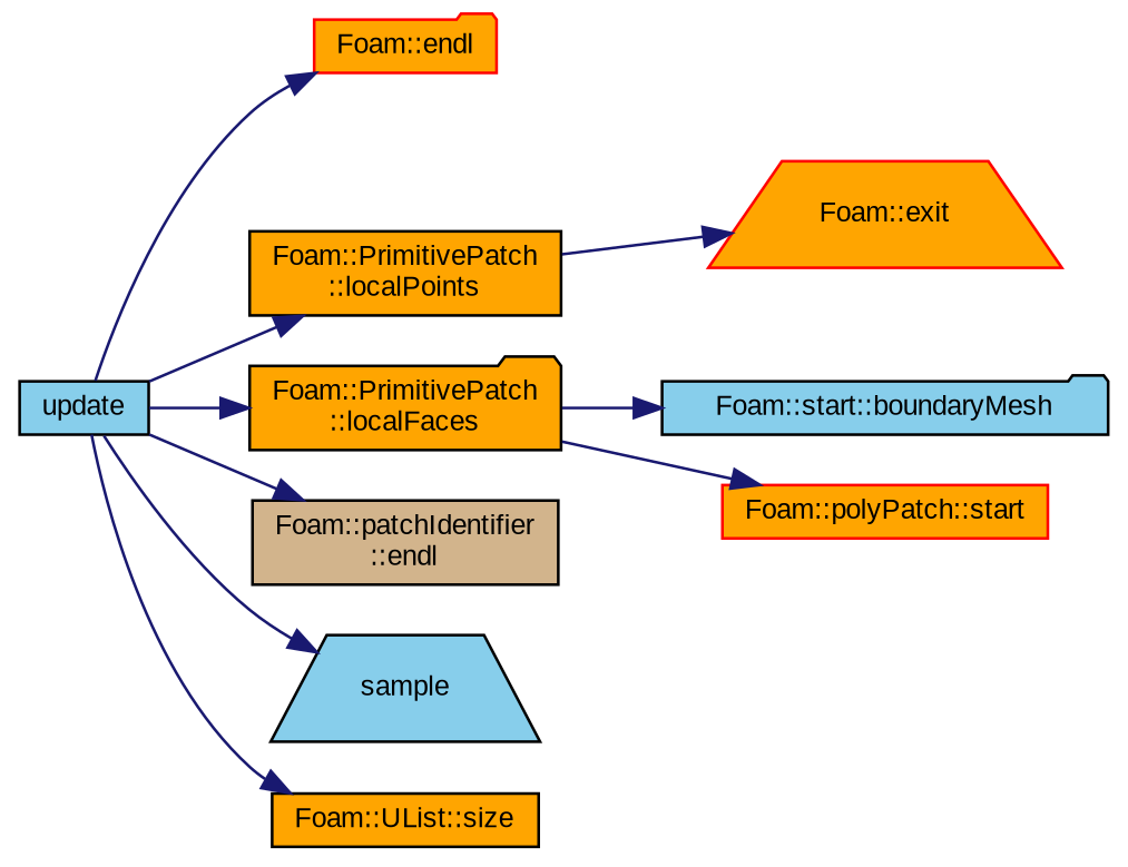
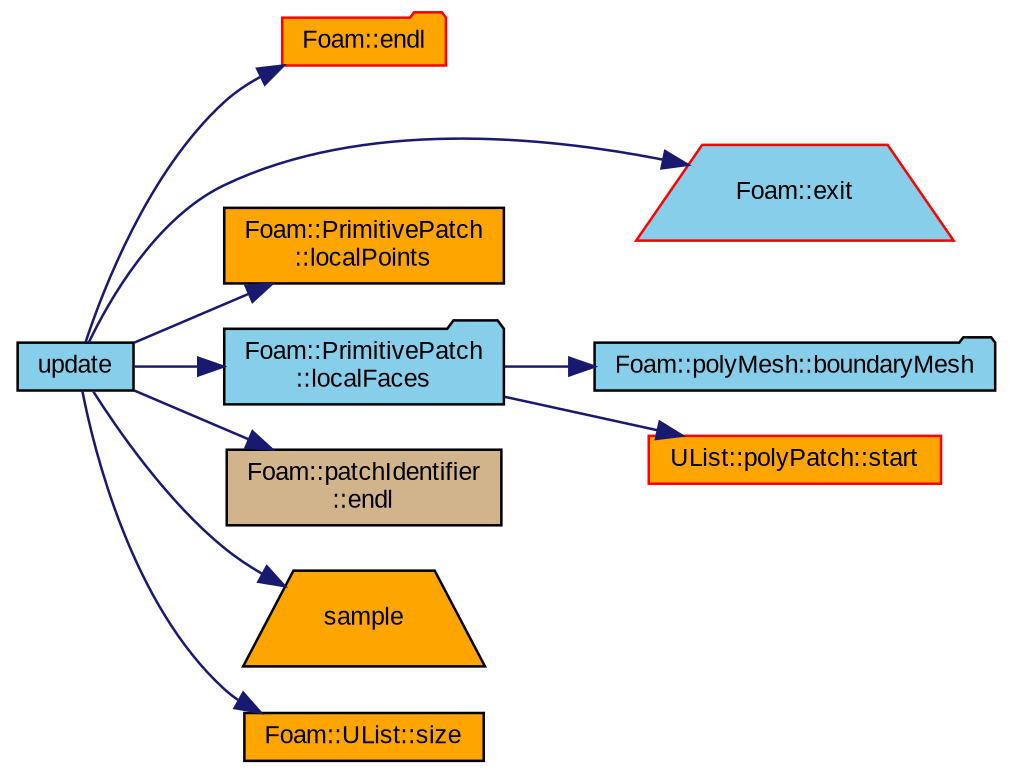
  digraph {
    fontname="Liberation Sans"
    rankdir=LR
    node [color=black fillcolor=orange fontname="Liberation Sans" fontsize=10 shape=box style=filled]
    edge [color=midnightblue fontname="Liberation Sans" fontsize=10 labelfontname=FreeSans labelfontsize=10 style=solid]
    n1 [fillcolor=skyblue fontcolor=black height=0.2 label=update width=0.4]
    n2 [color=red height=0.2 label="Foam::endl" shape=folder width=0.4]
-   n3 [color=red height=0.2 label="Foam::exit" shape=trapezium width=0.4]
-   n4 [height=0.2 label="Foam::PrimitivePatch\l::localFaces" shape=folder width=0.4]
+   n3 [color=red fillcolor=skyblue height=0.2 label="Foam::exit" shape=trapezium width=0.4]
+   n4 [fillcolor=skyblue height=0.2 label="Foam::PrimitivePatch\l::localFaces" shape=folder width=0.4]
    n5 [height=0.2 label="Foam::PrimitivePatch\l::localPoints" width=0.4]
    n6 [fillcolor=tan height=0.2 label="Foam::patchIdentifier\l::endl" width=0.4]
-   n7 [fillcolor=skyblue height=0.2 label=sample shape=trapezium width=0.4]
+   n7 [height=0.2 label=sample shape=trapezium width=0.4]
    n8 [height=0.2 label="Foam::UList::size" width=0.4]
-   n9 [fillcolor=skyblue height=0.2 label="Foam::start::boundaryMesh" shape=folder width=0.4]
-   n10 [color=red height=0.2 label="Foam::polyPatch::start" width=0.4]
+   n9 [fillcolor=skyblue height=0.2 label="Foam::polyMesh::boundaryMesh" shape=folder width=0.4]
+   n10 [color=red height=0.2 label="UList::polyPatch::start" width=0.4]
    n1 -> n2
-   n5 -> n3
+   n1 -> n3
    n1 -> n4
    n1 -> n5
    n1 -> n6
    n1 -> n7
    n1 -> n8
    n4 -> n9
    n4 -> n10
  }
